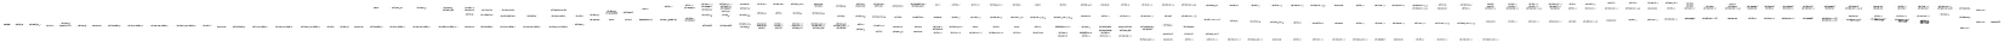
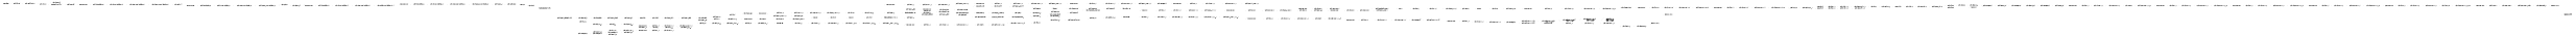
  digraph {
    rankdir=LR
    n1 [label="(<operator>.notEquals,(a5 & 0x980) != 0)"]
    n2 [label="(<operator>.or,a5 | 0x10000)"]
    n3 [label="(<operator>.assignment,v9 = a4)"]
    n4 [label="(log_query,log_query(a5 | 0x10000, a1, a2, 0))"]
    n5 [label="(<operator>.assignment,v11 = 0)"]
    n6 [label="(<operator>.and,a5 & 0x980)"]
    n7 [label="(<operator>.assignment,v9 = a4)"]
    n8 [label="(UNKNOWN,_DWORD *,_DWORD *)"]
    n9 [label="(<operator>.addition,dnsmasq_daemon + 252)"]
    n10 [label="(<operator>.assignment,v10 = *(_DWORD *)(dnsmasq_daemon + 252))"]
    n11 [label="(<operator>.lessThan,v10 < a4)"]
    n12 [label="(UNKNOWN,_DWORD *,_DWORD *)"]
    n13 [label="(<operator>.logicalNot,!v10)"]
    n14 [label="(<operator>.indirection,*(_DWORD *)(dnsmasq_daemon + 252))"]
    n15 [label="(<operator>.cast,(_DWORD *)(dnsmasq_daemon + 252))"]
    n16 [label="(<operator>.addition,dnsmasq_daemon + 252)"]
    n17 [label="(<operator>.assignment,v9 = a4)"]
    n18 [label="(UNKNOWN,_DWORD *,_DWORD *)"]
    n19 [label="(<operator>.assignment,v9 = *(_DWORD *)(dnsmasq_daemon + 252))"]
    n20 [label="(<operator>.indirection,*(_DWORD *)(dnsmasq_daemon + 252))"]
    n21 [label="(<operator>.cast,(_DWORD *)(dnsmasq_daemon + 252))"]
    n22 [label="(<operator>.addition,dnsmasq_daemon + 248)"]
    n23 [label="(<operator>.greaterThan,*(_DWORD *)(dnsmasq_daemon + 248) > v9)"]
    n24 [label="(UNKNOWN,_DWORD *,_DWORD *)"]
    n25 [label="(<operator>.addition,dnsmasq_daemon + 248)"]
    n26 [label="(<operator>.logicalNot,!insert_error)"]
    n27 [label="(<operator>.indirection,*(_DWORD *)(dnsmasq_daemon + 248))"]
    n28 [label="(<operator>.cast,(_DWORD *)(dnsmasq_daemon + 248))"]
    n29 [label="(<operator>.assignment,v9 = *(_DWORD *)(dnsmasq_daemon + 248))"]
    n30 [label="(<operator>.indirection,*(_DWORD *)(dnsmasq_daemon + 248))"]
    n31 [label="(<operator>.cast,(_DWORD *)(dnsmasq_daemon + 248))"]
    n32 [label="(UNKNOWN,int,int)"]
    n33 [label="(RETURN,return v11;,return v11;)"]
    n34 [label="(<operator>.cast,(int)a2)"]
    n35 [label="(METHOD_RETURN,int __fastcall)"]
    n36 [label="(<operator>.assignment,v12 = cache_scan_free(a1, (int)a2, a3))"]
    n37 [label="(<operator>.and,a5 & 0x180)"]
    n38 [label="(<operator>.assignment,time1 = a3)"]
    n39 [label="(<operator>.equals,(a5 & 0x180) == 0)"]
    n40 [label="(<operator>.addressOf,&cache_tail)"]
    n41 [label="(cache_scan_free,cache_scan_free(a1, (int)a2, a3))"]
    n42 [label="(<operator>.equals,a2 == 0)"]
    n43 [label="(<operator>.assignment,v11 = 0)"]
    n44 [label="(<operator>.assignment,v13 = a2 == 0)"]
    n45 [label="(<operator>.assignment,insert_error = 1)"]
    n46 [label="(<operator>.assignment,v11 = v12)"]
    n47 [label="(<operator>.and,a5 & 0x80)"]
    n48 [label="(<operator>.and,a5 & 8)"]
    n49 [label="(<operator>.equals,(a5 & 0x80) == 0)"]
    n50 [label="(<operator>.equals,(a5 & 8) == 0)"]
    n51 [label="(<operator>.assignment,v13 = (a5 & 8) == 0)"]
    n52 [label="(<operator>.assignment,v14 = (a5 & 0x80) == 0)"]
    n53 [label="(<operator>.and,a5 & 0x80)"]
    n54 [label="(<operator>.notEquals,(a5 & 0x80) != 0)"]
    n55 [label="(UNKNOWN,_BYTE *,_BYTE *)"]
    n56 [label="(<operator>.logicalOr,v14 || *(_DWORD *)(v11 + 12) != *a2)"]
    n57 [label="(UNKNOWN,_DWORD *,_DWORD *)"]
    n58 [label="(<operator>.addition,v11 + 36)"]
    n59 [label="(<operator>.and,a5 & 0x100)"]
    n60 [label="(RETURN,return v11;,return v11;)"]
    n61 [label="(<operator>.addition,v11 + 12)"]
    n62 [label="(<operator>.assignment,v14 = (*(_BYTE *)(v11 + 36) & 0x80) == 0)"]
    n63 [label="(<operator>.equals,(*(_BYTE *)(v11 + 36) & 0x80) == 0)"]
    n64 [label="(<operator>.and,*(_BYTE *)(v11 + 36) & 0x80)"]
    n65 [label="(<operator>.indirection,*(_BYTE *)(v11 + 36))"]
    n66 [label="(<operator>.cast,(_BYTE *)(v11 + 36))"]
    n67 [label="(<operator>.equals,(a5 & 0x100) == 0)"]
    n68 [label="(<operator>.notEquals,*(_DWORD *)(v11 + 12) != *a2)"]
    n69 [label="(<operator>.indirection,*(_DWORD *)(v11 + 12))"]
    n70 [label="(<operator>.indirection,*a2)"]
    n71 [label="(<operator>.cast,(_DWORD *)(v11 + 12))"]
    n72 [label="(<operator>.assignment,v15 = (a5 & 0x100) == 0)"]
    n73 [label="(<operator>.and,a5 & 0x100)"]
    n74 [label="(<operator>.notEquals,(a5 & 0x100) != 0)"]
    n75 [label="(UNKNOWN,_BYTE *,_BYTE *)"]
    n76 [label="(<operator>.logicalOr,v15\n          || *(_DWORD *)(v11 + 12) != *a2\n          || *(_DWORD *)(v11 + 16) != a2[1]\n          || *(_DWORD *)(v11 + 20) != a2[2]\n          || *(_DWORD *)(v11 + 24) != a2[3])"]
    n77 [label="(UNKNOWN,_DWORD *,_DWORD *)"]
    n78 [label="(<operator>.addition,v11 + 37)"]
    n79 [label="(<operator>.addition,v11 + 12)"]
    n80 [label="(<operator>.assignment,v15 = (*(_BYTE *)(v11 + 37) & 1) == 0)"]
    n81 [label="(<operator>.equals,(*(_BYTE *)(v11 + 37) & 1) == 0)"]
    n82 [label="(<operator>.and,*(_BYTE *)(v11 + 37) & 1)"]
    n83 [label="(<operator>.indirection,*(_BYTE *)(v11 + 37))"]
    n84 [label="(<operator>.cast,(_BYTE *)(v11 + 37))"]
    n85 [label="(<operator>.logicalOr,*(_DWORD *)(v11 + 12) != *a2\n          || *(_DWORD *)(v11 + 16) != a2[1]\n          || *(_DWORD *)(v11 + 20) != a2[2]\n          || *(_DWORD *)(v11 + 24) != a2[3])"]
    n86 [label="(<operator>.notEquals,*(_DWORD *)(v11 + 12) != *a2)"]
    n87 [label="(UNKNOWN,_DWORD *,_DWORD *)"]
    n88 [label="(<operator>.addition,v11 + 16)"]
    n89 [label="(<operator>.indirection,*(_DWORD *)(v11 + 12))"]
    n90 [label="(<operator>.indirection,*a2)"]
    n91 [label="(<operator>.cast,(_DWORD *)(v11 + 12))"]
    n92 [label="(<operator>.logicalOr,*(_DWORD *)(v11 + 16) != a2[1]\n          || *(_DWORD *)(v11 + 20) != a2[2]\n          || *(_DWORD *)(v11 + 24) != a2[3])"]
    n93 [label="(<operator>.notEquals,*(_DWORD *)(v11 + 16) != a2[1])"]
    n94 [label="(UNKNOWN,_DWORD *,_DWORD *)"]
    n95 [label="(<operator>.addition,v11 + 20)"]
    n96 [label="(<operator>.indirection,*(_DWORD *)(v11 + 16))"]
    n97 [label="(<operator>.indirectIndexAccess,a2[1])"]
    n98 [label="(<operator>.cast,(_DWORD *)(v11 + 16))"]
    n99 [label="(<operator>.logicalOr,*(_DWORD *)(v11 + 20) != a2[2]\n          || *(_DWORD *)(v11 + 24) != a2[3])"]
    n100 [label="(<operator>.notEquals,*(_DWORD *)(v11 + 20) != a2[2])"]
    n101 [label="(UNKNOWN,_DWORD *,_DWORD *)"]
    n102 [label="(<operator>.addition,v11 + 24)"]
    n103 [label="(<operator>.indirection,*(_DWORD *)(v11 + 20))"]
    n104 [label="(<operator>.indirectIndexAccess,a2[2])"]
    n105 [label="(<operator>.cast,(_DWORD *)(v11 + 20))"]
    n106 [label="(<operator>.notEquals,*(_DWORD *)(v11 + 24) != a2[3])"]
    n107 [label="(<operator>.indirection,*(_DWORD *)(v11 + 24))"]
    n108 [label="(<operator>.cast,(_DWORD *)(v11 + 24))"]
    n109 [label="(<operator>.assignment,v16 = &cache_tail)"]
    n110 [label="(<operator>.assignment,v38 = a2)"]
    n111 [label="(UNKNOWN,char *,char *)"]
    n112 [label="(<operator>.cast,(char *)a1)"]
    n113 [label="(<operator>.assignment,s = (char *)a1)"]
    n114 [label="(<operator>.assignment,v11 = cache_tail)"]
    n115 [label="(<operator>.logicalNot,!cache_tail)"]
    n116 [label="(<operator>.assignment,v11 = 0)"]
    n117 [label="(<operator>.assignment,v17 = 0)"]
    n118 [label="(<operator>.assignment,insert_error = 1)"]
    n119 [label="(<operator>.and,a5 & 4)"]
    n120 [label="(RETURN,return v11;,return v11;)"]
    n121 [label="(<operator>.assignment,v18 = a5 & 4)"]
    n122 [label="(UNKNOWN,_WORD *,_WORD *)"]
    n123 [label="(UNKNOWN,const char *,const char *)"]
    n124 [label="(<operator>.addition,v11 + 36)"]
    n125 [label="(<operator>.cast,(const char *)a1)"]
    n126 [label="(<operator>.assignment,v21 = *(_WORD *)(v11 + 36))"]
    n127 [label="(<operator>.and,v21 & 0xC)"]
    n128 [label="(<operator>.equals,(v21 & 0xC) == 0)"]
    n129 [label="(<operator>.indirection,*(_WORD *)(v11 + 36))"]
    n130 [label="(<operator>.cast,(_WORD *)(v11 + 36))"]
    n131 [label="(<operator>.logicalNot,!cache_insert_warned)"]
    n132 [label="(UNKNOWN,_DWORD *,_DWORD *)"]
    n133 [label="(<operator>.assignment,v17 = 0)"]
    n134 [label="(my_syslog,my_syslog(3, \"Internal error in cache.\"))"]
    n135 [label="(<operator>.addition,v11 + 16)"]
    n136 [label="(cache_scan_free,cache_scan_free(0, 0, time1))"]
    n137 [label="(<operator>.assignment,cache_insert_warned = 1)"]
    n138 [label="(<operator>.assignment,v22 = *(_DWORD *)(v11 + 16))"]
    n139 [label="(UNKNOWN,_DWORD *,_DWORD *)"]
    n140 [label="(<operator>.addition,v11 + 20)"]
    n141 [label="(<operator>.indirection,*(_DWORD *)(v11 + 16))"]
    n142 [label="(<operator>.cast,(_DWORD *)(v11 + 16))"]
    n143 [label="(<operator>.assignment,v23 = *(_DWORD *)(v11 + 20))"]
    n144 [label="(UNKNOWN,_DWORD *,_DWORD *)"]
    n145 [label="(<operator>.addition,v11 + 24)"]
    n146 [label="(<operator>.indirection,*(_DWORD *)(v11 + 20))"]
    n147 [label="(<operator>.cast,(_DWORD *)(v11 + 20))"]
    n148 [label="(<operator>.assignment,v24 = *(_DWORD *)(v11 + 24))"]
    n149 [label="(<operator>.indirectIndexAccess,v41[0])"]
    n150 [label="(UNKNOWN,_DWORD *,_DWORD *)"]
    n151 [label="(<operator>.indirection,*(_DWORD *)(v11 + 24))"]
    n152 [label="(<operator>.cast,(_DWORD *)(v11 + 24))"]
    n153 [label="(<operator>.assignment,v41[0] = *(_DWORD *)(v11 + 12))"]
    n154 [label="(<operator>.indirectIndexAccess,v41[1])"]
    n155 [label="(<operator>.assignment,v41[1] = v22)"]
    n156 [label="(<operator>.addition,v11 + 12)"]
    n157 [label="(<operator>.indirection,*(_DWORD *)(v11 + 12))"]
    n158 [label="(<operator>.cast,(_DWORD *)(v11 + 12))"]
    n159 [label="(<operator>.indirectIndexAccess,v41[2])"]
    n160 [label="(<operator>.assignment,v41[2] = v23)"]
    n161 [label="(<operator>.indirectIndexAccess,v41[3])"]
    n162 [label="(<operator>.and,v21 & 0x200)"]
    n163 [label="(<operator>.assignment,v41[3] = v24)"]
    n164 [label="(<operator>.notEquals,(v21 & 0x200) != 0)"]
    n165 [label="(UNKNOWN,_DWORD **,_DWORD **)"]
    n166 [label="(UNKNOWN,_DWORD *,_DWORD *)"]
    n167 [label="(<operator>.addition,v11 + 40)"]
    n168 [label="(<operator>.addition,v11 + 40)"]
    n169 [label="(<operator>.assignment,v19 = *(_DWORD **)(v11 + 40))"]
    n170 [label="(<operator>.assignment,v20 = time1)"]
    n171 [label="(UNKNOWN,int,int)"]
-   n172 [label="(<operator>.indirection,*(_DWORD **)(v11 + 40))"]
    n173 [label="(<operator>.cast,(_DWORD **)(v11 + 40))"]
    n174 [label="(<operator>.cast,(int)v19)"]
    n175 [label="(<operator>.assignment,v19 = (_DWORD *)(v11 + 40))"]
    n176 [label="(<operator>.assignment,v20 = time1)"]
    n177 [label="(<operator>.and,v21 & 2)"]
    n178 [label="(<operator>.cast,(_DWORD *)(v11 + 40))"]
    n179 [label="(<operator>.notEquals,(v21 & 2) != 0)"]
    n180 [label="(UNKNOWN,_DWORD *,_DWORD *)"]
    n181 [label="(<operator>.indirection,*v19)"]
    n182 [label="(<operator>.assignment,v19 = (_DWORD *)*v19)"]
    n183 [label="(<operator>.cast,(_DWORD *)*v19)"]
    n184 [label="(cache_scan_free,cache_scan_free((int)v19, (int)v41, v20))"]
    n185 [label="(<operator>.assignment,v17 = 1)"]
    n186 [label="(<operator>.preIncrement,++cache_live_freed)"]
    n187 [label="(UNKNOWN,int,int)"]
    n188 [label="(<operator>.cast,(int)v41)"]
    n189 [label="(<operator>.assignment,v11 = cache_tail)"]
    n190 [label="(<operator>.logicalNot,!cache_tail)"]
    n191 [label="(<operator>.assignment,v18 = 1)"]
    n192 [label="(<operator>.assignment,v25 = (const char *)a1)"]
+   n193 [label="(<operator>.assignment,v26 = 0)"]
    n194 [label="(bignames,strlen(s))"]
    n195 [label="(<operator>.assignment,v28 = v38)"]
    n196 [label="(<operator>.assignment,v27 = strlen(s))"]
    n197 [label="(<operator>.assignment,v29 = a5)"]
    n198 [label="(<operator>.assignment,v28 = v38)"]
    n199 [label="(<operator>.assignment,v29 = a5)"]
    n200 [label="(<operator>.lessThan,v27 < 0x32)"]
    n201 [label="(UNKNOWN,int **,int **)"]
    n202 [label="(<operator>.assignment,v26 = big_free)"]
    n203 [label="(UNKNOWN,_DWORD *,_DWORD *)"]
    n204 [label="(<operator>.and,a5 & 0x5000)"]
    n205 [label="(<operator>.addition,v11 + 4)"]
    n206 [label="(<operator>.cast,(_DWORD *)big_free)"]
    n207 [label="(<operator>.or,bignames_left | a5 & 0x5000)"]
    n208 [label="(<operator>.assignment,big_free = *(_DWORD *)big_free)"]
    n209 [label="(<operator>.indirection,*(_DWORD *)big_free)"]
    n210 [label="(<operator>.logicalNot,!(bignames_left | a5 & 0x5000))"]
    n211 [label="(whine_malloc,whine_malloc(1028))"]
    n212 [label="(<operator>.assignment,v37 = whine_malloc(1028))"]
    n213 [label="(<operator>.logicalNot,!v37)"]
    n214 [label="(<operator>.assignment,v26 = v37)"]
    n215 [label="(<operator>.preDecrement,--bignames_left)"]
    n216 [label="(<operator>.assignment,v30 = *(int **)(v11 + 4))"]
    n217 [label="(UNKNOWN,_DWORD *,_DWORD *)"]
    n218 [label="(<operator>.cast,(_DWORD *)v11)"]
    n219 [label="(<operator>.indirection,*(int **)(v11 + 4))"]
    n220 [label="(<operator>.cast,(int **)(v11 + 4))"]
    n221 [label="(<operator>.assignment,v31 = *(_DWORD *)v11)"]
    n222 [label="(<operator>.indirection,*v30)"]
    n223 [label="(UNKNOWN,_DWORD *,_DWORD *)"]
    n224 [label="(<operator>.assignment,*v30 = v31)"]
    n225 [label="(<operator>.cast,(_DWORD *)v11)"]
    n226 [label="(<operator>.indirection,*(_DWORD *)v11)"]
    n227 [label="(UNKNOWN,_DWORD *,_DWORD *)"]
    n228 [label="(<operator>.cast,(_DWORD *)v11)"]
    n229 [label="(<operator>.assignment,v31 = *(_DWORD *)v11)"]
    n230 [label="(WORD,int *,int *)"]
    n231 [label="(<operator>.indirection,*v16)"]
    n232 [label="(<operator>.addition,v31 + 4)"]
    n233 [label="(UNKNOWN,int,int)"]
    n234 [label="(<operator>.indirection,*(_DWORD *)v11)"]
    n235 [label="(<operator>.assignment,cache_head = *(_DWORD *)v11)"]
    n236 [label="(<operator>.indirection,*(_DWORD *)v11)"]
    n237 [label="(<operator>.assignment,v16 = (int *)(v31 + 4))"]
    n238 [label="(<operator>.cast,(int *)(v31 + 4))"]
    n239 [label="(<operator>.assignment,*v16 = (int)v30)"]
    n240 [label="(UNKNOWN,_WORD *,_WORD *)"]
    n241 [label="(<operator>.addition,v11 + 36)"]
    n242 [label="(<operator>.cast,(int)v30)"]
    n243 [label="(<operator>.assignment,*(_WORD *)(v11 + 36) = v29)"]
    n244 [label="(<operators>.assignmentOr,v29 |= 0x200u)"]
    n245 [label="(<operator>.and,v29 & 0x200)"]
    n246 [label="(UNKNOWN,_WORD *,_WORD *)"]
    n247 [label="(<operator>.notEquals,(v29 & 0x200) != 0)"]
    n248 [label="(<operator>.indirection,*(_WORD *)(v11 + 36))"]
    n249 [label="(<operator>.cast,(_WORD *)(v11 + 36))"]
    n250 [label="(<operator>.addition,v11 + 36)"]
    n251 [label="(<operator>.assignment,*(_WORD *)(v11 + 36) = v29)"]
    n252 [label="(UNKNOWN,_DWORD *,_DWORD *)"]
    n253 [label="(<operator>.addition,v11 + 40)"]
    n254 [label="(<operator>.indirection,*(_WORD *)(v11 + 36))"]
    n255 [label="(<operator>.cast,(_WORD *)(v11 + 36))"]
    n256 [label="(<operator>.assignment,*(_DWORD *)(v11 + 40) = v26)"]
    n257 [label="(<operator>.indirection,*(_DWORD *)(v11 + 40))"]
    n258 [label="(<operator>.cast,(_DWORD *)(v11 + 40))"]
    n259 [label="(UNKNOWN,char **,char **)"]
    n260 [label="(UNKNOWN,char *,char *)"]
    n261 [label="(<operator>.addition,v11 + 40)"]
    n262 [label="(<operator>.addition,v11 + 40)"]
    n263 [label="(<operator>.logicalNot,!v25)"]
    n264 [label="(<operator>.indirection,*v32)"]
    n265 [label="(strcpy,strcpy(v30, v25))"]
    n266 [label="(<operator>.indirection,*(char **)(v11 + 40))"]
    n267 [label="(<operator>.cast,(char **)(v11 + 40))"]
    n268 [label="(<operator>.assignment,*v32 = 0)"]
    n269 [label="(<operator>.indirectIndexAccess,v28[1])"]
    n270 [label="(UNKNOWN,_DWORD *,_DWORD *)"]
    n271 [label="(<operator>.assignment,v33 = v28[1])"]
    n272 [label="(<operator>.addition,v11 + 28)"]
    n273 [label="(<operator>.assignment,v32 = (char *)(v11 + 40))"]
    n274 [label="(<operator>.and,v29 & 2)"]
    n275 [label="(<operator>.notEquals,(v29 & 2) != 0)"]
    n276 [label="(<operator>.cast,(char *)(v11 + 40))"]
    n277 [label="(UNKNOWN,char **,char **)"]
    n278 [label="(<operator>.logicalNot,!v25)"]
    n279 [label="(<operator>.cast,(char **)v32)"]
    n280 [label="(<operator>.assignment,v32 = *(char **)v32)"]
    n281 [label="(<operator>.indirection,*(char **)v32)"]
    n282 [label="(<operator>.indirectIndexAccess,v28[2])"]
    n283 [label="(<operator>.assignment,v34 = v28[2])"]
    n284 [label="(<operator>.indirectIndexAccess,v28[3])"]
    n285 [label="(<operator>.assignment,v35 = v28[3])"]
    n286 [label="(UNKNOWN,_DWORD *,_DWORD *)"]
    n287 [label="(<operator>.addition,v11 + 12)"]
    n288 [label="(<operator>.assignment,*(_DWORD *)(v11 + 12) = *v28)"]
    n289 [label="(UNKNOWN,_DWORD *,_DWORD *)"]
    n290 [label="(<operator>.addition,v11 + 16)"]
    n291 [label="(<operator>.indirection,*(_DWORD *)(v11 + 12))"]
+   n292 [label="(<operator>.indirection,*v28)"]
    n293 [label="(<operator>.cast,(_DWORD *)(v11 + 12))"]
    n294 [label="(<operator>.assignment,*(_DWORD *)(v11 + 16) = v33)"]
    n295 [label="(UNKNOWN,_DWORD *,_DWORD *)"]
    n296 [label="(<operator>.addition,v11 + 20)"]
    n297 [label="(<operator>.indirection,*(_DWORD *)(v11 + 16))"]
    n298 [label="(<operator>.cast,(_DWORD *)(v11 + 16))"]
    n299 [label="(<operator>.assignment,*(_DWORD *)(v11 + 20) = v34)"]
    n300 [label="(UNKNOWN,_DWORD *,_DWORD *)"]
    n301 [label="(<operator>.addition,v11 + 24)"]
    n302 [label="(<operator>.indirection,*(_DWORD *)(v11 + 20))"]
    n303 [label="(<operator>.cast,(_DWORD *)(v11 + 20))"]
    n304 [label="(<operator>.assignment,*(_DWORD *)(v11 + 24) = v35)"]
    n305 [label="(<operator>.indirection,*(_DWORD *)(v11 + 24))"]
    n306 [label="(<operator>.cast,(_DWORD *)(v11 + 24))"]
    n307 [label="(<operator>.assignment,*(_DWORD *)(v11 + 28) = v9 + time1)"]
    n308 [label="(UNKNOWN,_DWORD *,_DWORD *)"]
    n309 [label="(<operator>.cast,(_DWORD *)v11)"]
    n310 [label="(<operator>.indirection,*(_DWORD *)(v11 + 28))"]
    n311 [label="(<operator>.addition,v9 + time1)"]
    n312 [label="(<operator>.cast,(_DWORD *)(v11 + 28))"]
    n313 [label="(<operator>.assignment,*(_DWORD *)v11 = new_chain)"]
    n314 [label="(<operator>.assignment,new_chain = v11)"]
    n315 [label="(<operator>.indirection,*(_DWORD *)v11)"]
    n316 [label="(METHOD,cache_insert)"]
    n1 -> n2
    n1 -> n3
    n2 -> n4
    n3 -> n5
    n4 -> n7
    n5 -> n26
    n6 -> n1
    n7 -> n8
    n8 -> n9
    n9 -> n15
    n10 -> n11
    n11 -> n12
    n11 -> n13
    n12 -> n16
    n13 -> n17
    n13 -> n18
    n14 -> n10
    n15 -> n14
    n16 -> n21
    n17 -> n18
    n18 -> n22
    n19 -> n13
    n20 -> n19
    n21 -> n20
    n22 -> n28
    n23 -> n5
    n23 -> n24
    n24 -> n25
    n25 -> n31
    n26 -> n32
    n26 -> n33
    n27 -> n23
    n28 -> n27
    n29 -> n5
    n30 -> n29
    n31 -> n30
    n32 -> n34
    n33 -> n35
    n34 -> n41
    n36 -> n37
    n36 -> n38
    n37 -> n39
    n38 -> n40
    n39 -> n42
    n39 -> n43
    n40 -> n109
    n41 -> n36
    n42 -> n44
    n43 -> n45
    n44 -> n43
    n44 -> n46
    n44 -> n47
    n45 -> n60
    n46 -> n48
    n47 -> n49
    n48 -> n50
    n49 -> n52
    n50 -> n51
    n51 -> n43
    n51 -> n47
    n52 -> n53
    n53 -> n54
    n54 -> n55
    n54 -> n56
    n54 -> n57
    n55 -> n58
    n56 -> n59
    n56 -> n60
    n57 -> n61
    n58 -> n66
    n59 -> n67
    n60 -> n35
    n61 -> n71
    n62 -> n56
    n62 -> n57
    n63 -> n62
    n64 -> n63
    n65 -> n64
    n66 -> n65
    n67 -> n72
    n68 -> n56
    n69 -> n70
    n70 -> n68
    n71 -> n69
    n72 -> n73
    n73 -> n74
    n74 -> n75
    n74 -> n76
    n74 -> n77
    n75 -> n78
    n76 -> n43
    n76 -> n60
    n77 -> n79
    n78 -> n84
    n79 -> n91
    n80 -> n76
    n80 -> n77
    n81 -> n80
    n82 -> n81
    n83 -> n82
    n84 -> n83
    n85 -> n76
    n86 -> n85
    n86 -> n87
    n87 -> n88
    n88 -> n98
    n89 -> n90
    n90 -> n86
    n91 -> n89
    n92 -> n85
    n93 -> n92
    n93 -> n94
    n94 -> n95
    n95 -> n105
    n96 -> n97
    n97 -> n93
    n98 -> n96
    n99 -> n92
    n100 -> n99
    n100 -> n101
    n101 -> n102
    n102 -> n108
    n103 -> n104
    n104 -> n100
    n105 -> n103
    n106 -> n99
    n108 -> n107
    n109 -> n110
    n110 -> n111
    n111 -> n112
    n112 -> n113
    n113 -> n114
    n114 -> n115
    n115 -> n116
    n115 -> n117
    n116 -> n118
    n117 -> n119
    n118 -> n120
    n119 -> n121
    n120 -> n35
    n121 -> n122
    n121 -> n123
    n122 -> n124
    n123 -> n125
    n124 -> n130
    n125 -> n192
    n126 -> n127
    n127 -> n128
    n128 -> n123
    n128 -> n131
    n128 -> n132
    n128 -> n133
    n129 -> n126
    n130 -> n129
    n131 -> n116
    n131 -> n134
    n132 -> n135
    n133 -> n136
    n134 -> n137
    n135 -> n142
    n136 -> n191
    n137 -> n116
    n138 -> n139
    n139 -> n140
    n140 -> n147
    n141 -> n138
    n142 -> n141
    n143 -> n144
    n144 -> n145
    n145 -> n152
    n146 -> n143
    n147 -> n146
    n148 -> n149
    n149 -> n150
    n150 -> n156
    n151 -> n148
    n152 -> n151
    n154 -> n155
    n155 -> n159
    n156 -> n158
    n157 -> n153
    n158 -> n157
    n159 -> n154
    n159 -> n160
    n160 -> n161
    n160 -> n162
    n161 -> n163
    n162 -> n164
    n164 -> n165
    n164 -> n166
    n165 -> n167
    n166 -> n168
    n167 -> n173
    n168 -> n178
    n169 -> n170
    n170 -> n171
    n171 -> n174
-   n172 -> n169
-   n173 -> n172
    n174 -> n187
    n175 -> n176
    n176 -> n177
    n177 -> n179
    n178 -> n175
    n179 -> n171
    n179 -> n180
    n180 -> n181
    n181 -> n183
    n182 -> n171
    n183 -> n182
    n184 -> n185
    n185 -> n186
    n186 -> n189
    n187 -> n188
    n188 -> n184
    n189 -> n190
    n190 -> n116
    n190 -> n122
    n190 -> n123
    n191 -> n189
+   n192 -> n193
+   n193 -> n194
+   n193 -> n195
    n194 -> n196
    n195 -> n197
    n196 -> n198
    n197 -> n201
    n198 -> n199
    n199 -> n200
    n200 -> n201
    n201 -> n205
    n202 -> n200
    n202 -> n203
    n202 -> n204
    n203 -> n206
    n204 -> n207
    n205 -> n220
    n206 -> n209
    n207 -> n210
    n208 -> n201
    n209 -> n208
    n210 -> n116
    n210 -> n211
    n211 -> n212
    n212 -> n213
    n213 -> n116
    n213 -> n214
    n214 -> n197
    n214 -> n215
    n215 -> n197
    n216 -> n217
    n217 -> n218
    n218 -> n226
    n219 -> n216
    n220 -> n219
    n221 -> n222
    n221 -> n223
    n222 -> n224
    n223 -> n225
    n224 -> n227
    n225 -> n236
    n226 -> n221
    n227 -> n228
    n228 -> n234
    n229 -> n230
    n229 -> n231
    n230 -> n232
    n231 -> n233
    n232 -> n238
    n233 -> n242
    n234 -> n229
    n235 -> n230
    n235 -> n231
    n236 -> n235
    n237 -> n231
    n238 -> n237
    n239 -> n240
    n240 -> n241
    n241 -> n249
    n242 -> n239
    n243 -> n244
    n243 -> n245
    n244 -> n246
    n245 -> n247
    n246 -> n250
    n247 -> n259
    n247 -> n260
    n248 -> n243
    n249 -> n248
    n250 -> n255
    n251 -> n252
    n252 -> n253
    n253 -> n258
    n254 -> n251
    n255 -> n254
    n256 -> n245
    n257 -> n256
    n258 -> n257
    n259 -> n261
    n260 -> n262
    n261 -> n267
    n262 -> n276
    n263 -> n264
    n263 -> n265
    n264 -> n268
    n265 -> n269
    n265 -> n270
    n267 -> n266
    n268 -> n269
    n268 -> n270
    n269 -> n271
    n270 -> n272
    n271 -> n282
    n272 -> n312
    n273 -> n274
    n274 -> n275
    n275 -> n277
    n275 -> n278
    n276 -> n273
    n277 -> n279
    n278 -> n264
    n278 -> n265
    n279 -> n281
    n280 -> n278
    n281 -> n280
    n282 -> n283
    n283 -> n284
    n284 -> n285
    n285 -> n286
    n286 -> n287
    n287 -> n293
    n288 -> n289
    n289 -> n290
    n290 -> n298
+   n291 -> n292
+   n292 -> n288
    n293 -> n291
    n294 -> n295
    n295 -> n296
    n296 -> n303
    n297 -> n294
    n298 -> n297
    n299 -> n300
    n300 -> n301
    n301 -> n306
    n302 -> n299
    n303 -> n302
    n304 -> n270
    n305 -> n304
    n306 -> n305
    n307 -> n308
    n308 -> n309
    n309 -> n315
    n310 -> n311
    n311 -> n307
    n312 -> n310
    n313 -> n314
    n314 -> n33
    n315 -> n313
    n316 -> n6
  }
